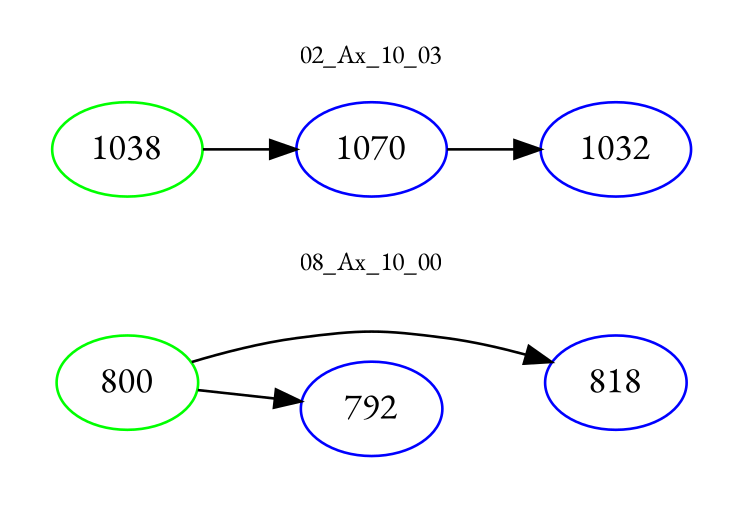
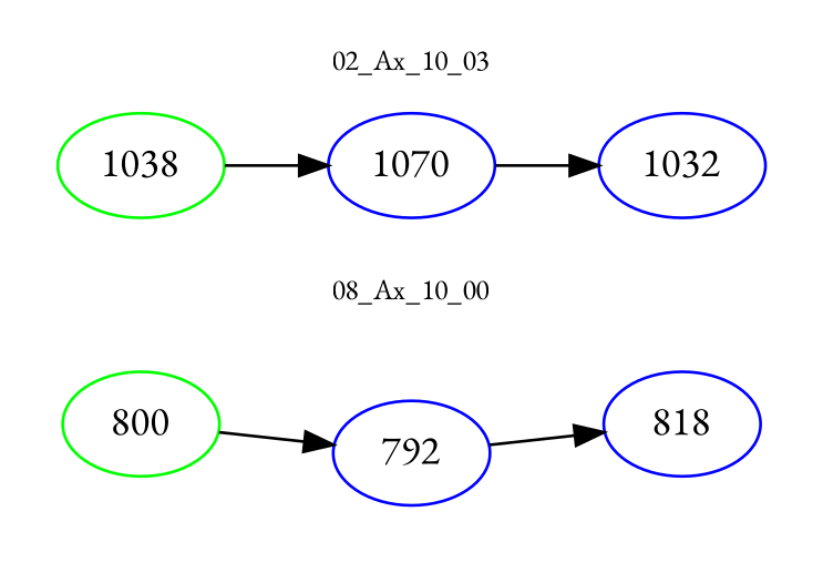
  digraph {
    fontname="EB Garamond"
    rankdir=LR
    node [color=blue fontname="EB Garamond"]
    edge [color=black fontname="EB Garamond"]
    n1 [color=green label=800]
    n2 [label=792]
    n3 [label=818]
    n4 [color=green label=1038]
    n5 [label=1032]
    n6 [label=1070]
    subgraph cluster_1 {
      color=white
      fontsize=10
      label="08_Ax_10_00"
      n1
      n2
      n3
    }
    subgraph cluster_2 {
      color=white
      fontsize=10
      label="02_Ax_10_03"
      n4
      n5
      n6
    }
    n1 -> n2
-   n1 -> n3
+   n2 -> n3
    n4 -> n6
    n6 -> n5
  }
